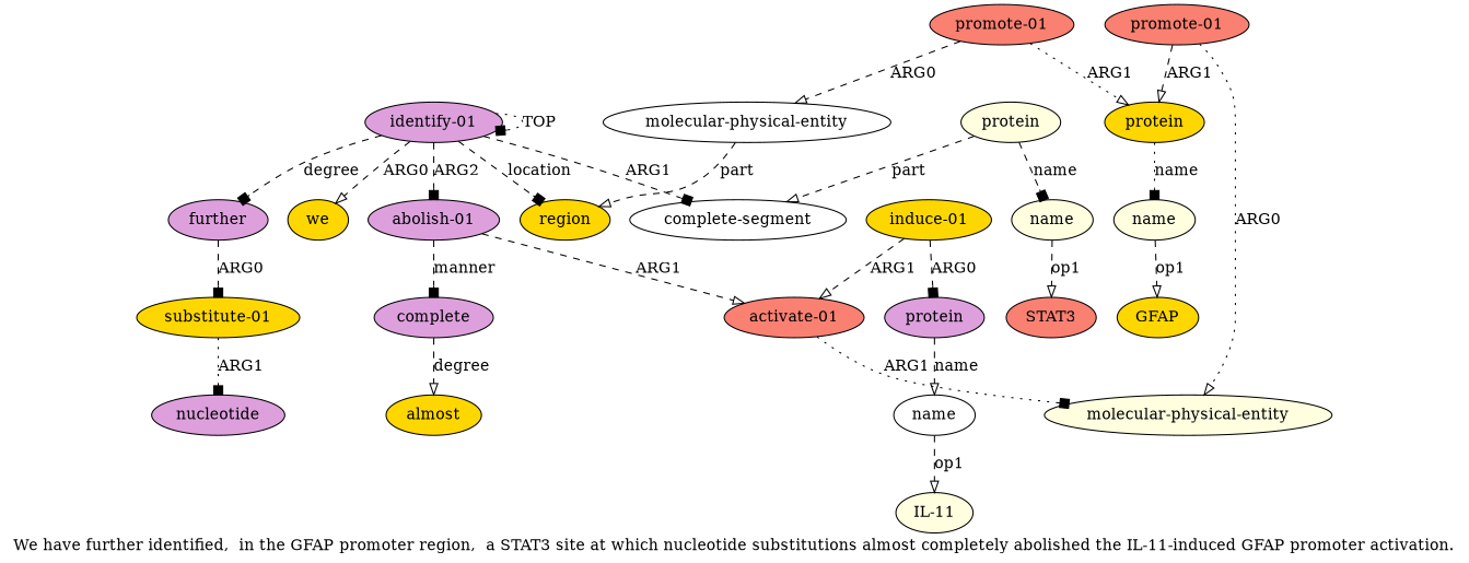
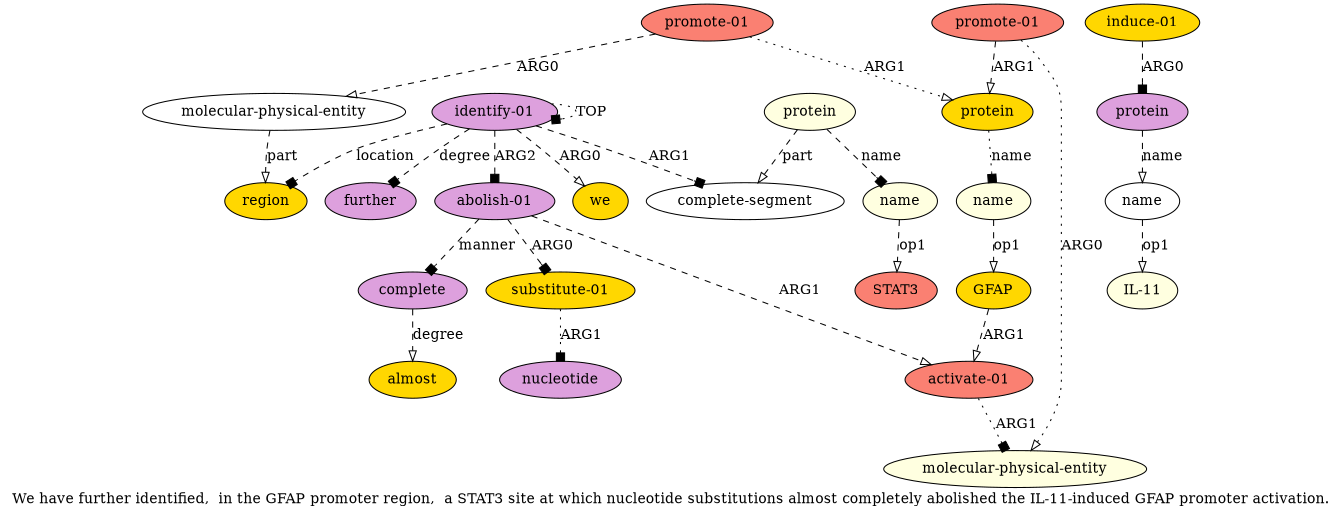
  digraph {
    label="We have further identified,  in the GFAP promoter region,  a STAT3 site at which nucleotide substitutions almost completely abolished the IL-11-induced GFAP promoter activation."
    node [color=black fillcolor=gold gold_ind=-1 gold_label=protein style=filled test_ind=-1 test_label=protein]
    edge [arrowhead=onormal color=black gold_label=ARG1 style=dashed test_label=ARG1]
    n1 [fillcolor=white gold_ind=20 gold_label="molecular-physical-entity" label="molecular-physical-entity" test_ind=20 test_label="molecular-physical-entity"]
    n2 [gold_ind=19 gold_label=region label=region test_ind=19 test_label=region]
    n3 [fillcolor=salmon gold_ind=21 gold_label="promote-01" label="promote-01" test_ind=21 test_label="promote-01"]
    n4 [gold_ind=11 label=protein test_ind=11]
    n5 [fillcolor=lightyellow gold_ind=12 gold_label=name label=name test_ind=12 test_label=name]
    n6 [gold_label=GFAP label=GFAP test_label=GFAP]
    n7 [fillcolor=lightyellow gold_label="IL-11" label="IL-11" test_label="IL-11"]
    n8 [fillcolor=white gold_ind=15 gold_label=name label=name test_ind=15 test_label=name]
    n9 [fillcolor=plum gold_ind=14 label=protein test_ind=14]
    n10 [gold_ind=17 gold_label=almost label=almost test_ind=17 test_label=almost]
    n11 [fillcolor=plum gold_ind=16 gold_label=complete label=complete test_ind=16 test_label=complete]
    n12 [fillcolor=salmon gold_ind=10 gold_label="promote-01" label="promote-01" test_ind=10 test_label="promote-01"]
    n13 [fillcolor=lightyellow gold_ind=9 gold_label="molecular-physical-entity" label="molecular-physical-entity" test_ind=9 test_label="molecular-physical-entity"]
    n14 [gold_ind=13 gold_label="induce-01" label="induce-01" test_ind=13 test_label="induce-01"]
    n15 [fillcolor=salmon gold_ind=8 gold_label="activate-01" label="activate-01" test_ind=8 test_label="activate-01"]
    n16 [fillcolor=plum gold_ind=18 gold_label=further label=further test_ind=18 test_label=further]
    n17 [gold_ind=1 gold_label=we label=we test_ind=1 test_label=we]
    n18 [fillcolor=plum gold_ind=0 gold_label="identify-01" label="identify-01" test_ind=0 test_label="identify-01"]
    n19 [fillcolor=white gold_ind=2 gold_label="protein-segment" label="complete-segment" test_ind=2 test_label="protein-segment"]
    n20 [fillcolor=plum gold_ind=5 gold_label="abolish-01" label="abolish-01" test_ind=5 test_label="abolish-01"]
    n21 [gold_ind=6 gold_label="substitute-01" label="substitute-01" test_ind=6 test_label="substitute-01"]
    n22 [fillcolor=plum gold_ind=7 gold_label=nucleotide label=nucleotide test_ind=7 test_label=nucleotide]
    n23 [fillcolor=lightyellow gold_ind=3 label=protein test_ind=3]
    n24 [fillcolor=lightyellow gold_ind=4 gold_label=name label=name test_ind=4 test_label=name]
    n25 [fillcolor=salmon gold_label=STAT3 label=STAT3 test_label=STAT3]
    n1 -> n2 [gold_label=part label=part test_label=part]
    n3 -> n1 [gold_label=ARG0 label=ARG0 test_label=ARG0]
    n3 -> n4 [label=ARG1 style=dotted]
    n4 -> n5 [arrowhead=box gold_label=name label=name style=dotted test_label=name]
    n5 -> n6 [gold_label=op1 label=op1 test_label=op1]
    n8 -> n7 [gold_label=op1 label=op1 test_label=op1]
    n9 -> n8 [gold_label=name label=name test_label=name]
    n11 -> n10 [gold_label=degree label=degree test_label=degree]
    n12 -> n4 [label=ARG1]
    n12 -> n13 [gold_label=ARG0 label=ARG0 style=dotted test_label=ARG0]
    n14 -> n9 [arrowhead=box gold_label=ARG0 label=ARG0 test_label=ARG0]
-   n14 -> n15 [label=ARG1]
+   n6 -> n15 [label=ARG1]
    n15 -> n13 [arrowhead=box label=ARG1 style=dotted]
    n18 -> n2 [arrowhead=box gold_label=location label=location test_label=location]
    n18 -> n16 [arrowhead=box gold_label=degree label=degree test_label=degree]
    n18 -> n17 [gold_label=ARG0 label=ARG0 test_label=ARG0]
    n18 -> n18 [arrowhead=box gold_label=TOP label=TOP style=dotted test_label=TOP]
    n18 -> n19 [arrowhead=box label=ARG1]
    n18 -> n20 [arrowhead=box gold_label=ARG2 label=ARG2 test_label=ARG2]
    n20 -> n11 [arrowhead=box gold_label=manner label=manner test_label=manner]
    n20 -> n15 [label=ARG1]
-   n16 -> n21 [arrowhead=box gold_label=ARG0 label=ARG0 test_label=ARG0]
+   n20 -> n21 [arrowhead=box gold_label=ARG0 label=ARG0 test_label=ARG0]
    n21 -> n22 [arrowhead=box label=ARG1 style=dotted]
    n23 -> n19 [gold_label=part label=part test_label=part]
    n23 -> n24 [arrowhead=box gold_label=name label=name test_label=name]
    n24 -> n25 [gold_label=op1 label=op1 test_label=op1]
  }
